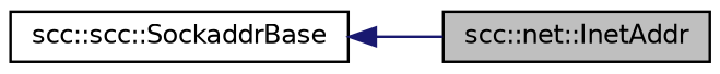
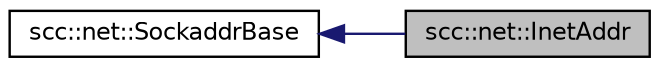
  digraph {
    rankdir=LR
    node [color=black fontname=Helvetica fontsize=10 shape=record style=filled]
    n1 [fillcolor=grey75 fontcolor=black height=0.2 label="scc::net::InetAddr" width=0.4]
-   n2 [fillcolor=white height=0.2 label="scc::scc::SockaddrBase" width=0.4]
+   n2 [fillcolor=white height=0.2 label="scc::net::SockaddrBase" width=0.4]
    n2 -> n1 [color=midnightblue dir=back fontname=Helvetica fontsize=10 labelfontname=Helvetica labelfontsize=10 style=solid]
  }
